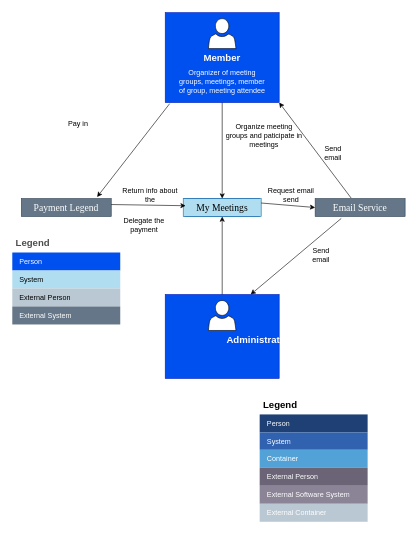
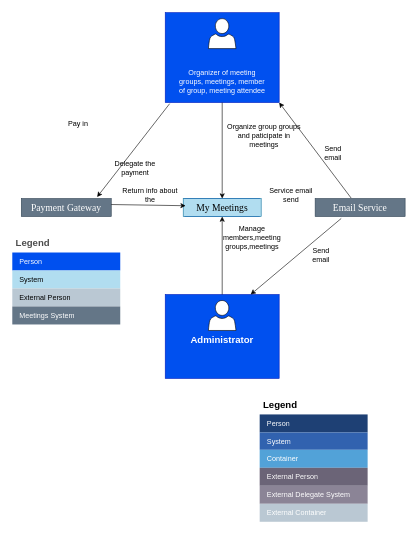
  <mxCell id="0" />
  <mxCell id="1" parent="0" />
  <mxCell id="2" value="" style="rounded=0;whiteSpace=wrap;html=1;fillColor=#0050ef;fontColor=#ffffff;strokeColor=#001DBC;" vertex="1" parent="1"><mxGeometry x="275" y="20" width="190" height="150" as="geometry" /></mxCell>
  <mxCell id="3" value="" style="sketch=0;pointerEvents=1;shadow=0;dashed=0;html=1;labelPosition=center;verticalLabelPosition=bottom;verticalAlign=top;outlineConnect=0;align=center;shape=mxgraph.office.users.user;" vertex="1" parent="1"><mxGeometry x="347" y="30" width="46" height="50" as="geometry" /></mxCell>
- <mxCell id="4" value="Member" style="text;html=1;align=center;verticalAlign=middle;whiteSpace=wrap;rounded=0;fontColor=light-dark(#ffffff, #ededed);fontSize=16;fontFamily=Helvetica;fontStyle=1" vertex="1" parent="1"><mxGeometry x="340" y="80" width="60" height="30" as="geometry" /></mxCell>
  <mxCell id="5" value="Organizer of meeting groups, meetings, member of group, meeting attendee" style="text;html=1;align=center;verticalAlign=middle;whiteSpace=wrap;rounded=0;fontColor=light-dark(#ffffff, #ededed);" vertex="1" parent="1"><mxGeometry x="295" y="120" width="150" height="30" as="geometry" /></mxCell>
  <mxCell id="6" value="" style="rounded=0;whiteSpace=wrap;html=1;fillColor=#0050ef;fontColor=#ffffff;strokeColor=#001DBC;" vertex="1" parent="1"><mxGeometry x="275" y="490" width="190" height="140" as="geometry" /></mxCell>
  <mxCell id="7" value="" style="sketch=0;pointerEvents=1;shadow=0;dashed=0;html=1;labelPosition=center;verticalLabelPosition=bottom;verticalAlign=top;outlineConnect=0;align=center;shape=mxgraph.office.users.user;" vertex="1" parent="1"><mxGeometry x="347" y="500" width="46" height="50" as="geometry" /></mxCell>
- <mxCell id="8" value="Administrator" style="text;html=1;align=center;verticalAlign=middle;whiteSpace=wrap;rounded=0;fontColor=light-dark(#ffffff, #ededed);fontSize=16;fontFamily=Helvetica;fontStyle=1" vertex="1" parent="1"><mxGeometry x="400" y="550" width="60" height="30" as="geometry" /></mxCell>
+ <mxCell id="8" value="Administrator" style="text;html=1;align=center;verticalAlign=middle;whiteSpace=wrap;rounded=0;fontColor=light-dark(#ffffff, #ededed);fontSize=16;fontFamily=Helvetica;fontStyle=1" vertex="1" parent="1"><mxGeometry x="340" y="550" width="60" height="30" as="geometry" /></mxCell>
  <mxCell id="9" value="" style="rounded=0;whiteSpace=wrap;html=1;fillColor=#0050ef;fontColor=#ffffff;strokeColor=#001DBC;" vertex="1" parent="1"><mxGeometry x="307.5" y="330" width="125" height="30" as="geometry" /></mxCell>
  <mxCell id="10" value="My Meetings" style="text;html=1;align=center;verticalAlign=middle;whiteSpace=wrap;rounded=0;fontSize=16;fontFamily=Verdana;fillColor=#b1ddf0;strokeColor=#10739e;" vertex="1" parent="1"><mxGeometry x="305" y="330" width="130" height="30" as="geometry" /></mxCell>
  <mxCell id="11" value="" style="rounded=0;whiteSpace=wrap;html=1;fillColor=#647687;strokeColor=#314354;fontColor=#ffffff;" vertex="1" parent="1"><mxGeometry x="35" y="330" width="150" height="30" as="geometry" /></mxCell>
- <mxCell id="12" value="Payment Legend" style="text;html=1;align=center;verticalAlign=middle;whiteSpace=wrap;rounded=0;fontColor=light-dark(#ffffff, #ededed);fontSize=16;fontFamily=Verdana;" vertex="1" parent="1"><mxGeometry x="35" y="330" width="150" height="30" as="geometry" /></mxCell>
+ <mxCell id="12" value="Payment Gateway" style="text;html=1;align=center;verticalAlign=middle;whiteSpace=wrap;rounded=0;fontColor=light-dark(#ffffff, #ededed);fontSize=16;fontFamily=Verdana;" vertex="1" parent="1"><mxGeometry x="35" y="330" width="150" height="30" as="geometry" /></mxCell>
  <mxCell id="13" value="" style="rounded=0;whiteSpace=wrap;html=1;fillColor=#647687;strokeColor=#314354;fontColor=#ffffff;" vertex="1" parent="1"><mxGeometry x="525" y="330" width="150" height="30" as="geometry" /></mxCell>
  <mxCell id="14" value="Email Service" style="text;html=1;align=center;verticalAlign=middle;whiteSpace=wrap;rounded=0;fontColor=light-dark(#ffffff, #ededed);fontSize=16;fontFamily=Verdana;" vertex="1" parent="1"><mxGeometry x="525" y="330" width="150" height="30" as="geometry" /></mxCell>
  <mxCell id="15" value="" style="endArrow=classic;html=1;rounded=0;entryX=0.843;entryY=-0.088;entryDx=0;entryDy=0;entryPerimeter=0;exitX=0.039;exitY=1.012;exitDx=0;exitDy=0;exitPerimeter=0;" edge="1" parent="1" source="2" target="12"><mxGeometry width="50" height="50" relative="1" as="geometry"><mxPoint x="205" y="240" as="sourcePoint" /><mxPoint x="255" y="190" as="targetPoint" /></mxGeometry></mxCell>
  <mxCell id="16" value="" style="endArrow=classic;html=1;rounded=0;exitX=0.5;exitY=1;exitDx=0;exitDy=0;entryX=0.5;entryY=0;entryDx=0;entryDy=0;" edge="1" parent="1" source="2" target="10"><mxGeometry width="50" height="50" relative="1" as="geometry"><mxPoint x="355" y="250" as="sourcePoint" /><mxPoint x="475" y="250" as="targetPoint" /></mxGeometry></mxCell>
- <mxCell id="17" value="" style="endArrow=classic;html=1;rounded=0;exitX=1;exitY=0.25;exitDx=0;exitDy=0;entryX=0;entryY=0.5;entryDx=0;entryDy=0;" edge="1" parent="1" source="10" target="14"><mxGeometry width="50" height="50" relative="1" as="geometry"><mxPoint x="415" y="300" as="sourcePoint" /><mxPoint x="535" y="300" as="targetPoint" /></mxGeometry></mxCell>
  <mxCell id="18" value="" style="endArrow=classic;html=1;rounded=0;exitX=0.29;exitY=1.107;exitDx=0;exitDy=0;exitPerimeter=0;entryX=0.75;entryY=0;entryDx=0;entryDy=0;" edge="1" parent="1" source="14" target="6"><mxGeometry width="50" height="50" relative="1" as="geometry"><mxPoint x="655" y="340" as="sourcePoint" /><mxPoint x="775" y="340" as="targetPoint" /></mxGeometry></mxCell>
  <mxCell id="19" value="" style="endArrow=classic;html=1;rounded=0;exitX=0.5;exitY=0;exitDx=0;exitDy=0;entryX=0.5;entryY=1;entryDx=0;entryDy=0;" edge="1" parent="1" source="6" target="10"><mxGeometry width="50" height="50" relative="1" as="geometry"><mxPoint x="575" y="240" as="sourcePoint" /><mxPoint x="695" y="240" as="targetPoint" /></mxGeometry></mxCell>
  <mxCell id="20" value="" style="endArrow=classic;html=1;rounded=0;exitX=1;exitY=0.25;exitDx=0;exitDy=0;entryX=1;entryY=1;entryDx=0;entryDy=0;" edge="1" parent="1" target="2"><mxGeometry width="50" height="50" relative="1" as="geometry"><mxPoint x="585" y="329.2" as="sourcePoint" /><mxPoint x="705" y="329.2" as="targetPoint" /></mxGeometry></mxCell>
  <mxCell id="21" value="" style="endArrow=classic;html=1;rounded=0;exitX=1;exitY=0.25;exitDx=0;exitDy=0;entryX=0.031;entryY=0.4;entryDx=0;entryDy=0;entryPerimeter=0;" edge="1" parent="1" target="10"><mxGeometry width="50" height="50" relative="1" as="geometry"><mxPoint x="185" y="340" as="sourcePoint" /><mxPoint x="305" y="340" as="targetPoint" /></mxGeometry></mxCell>
  <mxCell id="22" value="Pay in" style="text;html=1;align=center;verticalAlign=middle;whiteSpace=wrap;rounded=0;" vertex="1" parent="1"><mxGeometry x="100" y="190" width="60" height="30" as="geometry" /></mxCell>
  <mxCell id="23" value="Return info about the" style="text;html=1;align=center;verticalAlign=middle;whiteSpace=wrap;rounded=0;" vertex="1" parent="1"><mxGeometry x="195" y="310" width="110" height="30" as="geometry" /></mxCell>
- <mxCell id="24" value="Delegate the payment" style="text;html=1;align=center;verticalAlign=middle;whiteSpace=wrap;rounded=0;" vertex="1" parent="1"><mxGeometry x="185" y="360" width="110" height="30" as="geometry" /></mxCell>
+ <mxCell id="24" value="Delegate the payment" style="text;html=1;align=center;verticalAlign=middle;whiteSpace=wrap;rounded=0;" vertex="1" parent="1"><mxGeometry x="170" y="265" width="110" height="30" as="geometry" /></mxCell>
  <mxCell id="25" value="Send email" style="text;html=1;align=center;verticalAlign=middle;whiteSpace=wrap;rounded=0;" vertex="1" parent="1"><mxGeometry x="525" y="240" width="60" height="30" as="geometry" /></mxCell>
  <mxCell id="26" value="Send email" style="text;html=1;align=center;verticalAlign=middle;whiteSpace=wrap;rounded=0;" vertex="1" parent="1"><mxGeometry x="505" y="410" width="60" height="30" as="geometry" /></mxCell>
- <mxCell id="27" value="Request email send" style="text;html=1;align=center;verticalAlign=middle;whiteSpace=wrap;rounded=0;" vertex="1" parent="1"><mxGeometry x="445" y="310" width="80" height="30" as="geometry" /></mxCell>
- <mxCell id="28" value="Organize meeting groups and paticipate in meetings" style="text;html=1;align=center;verticalAlign=middle;whiteSpace=wrap;rounded=0;" vertex="1" parent="1"><mxGeometry x="375" y="210" width="130" height="30" as="geometry" /></mxCell>
+ <mxCell id="27" value="Service email send" style="text;html=1;align=center;verticalAlign=middle;whiteSpace=wrap;rounded=0;" vertex="1" parent="1"><mxGeometry x="445" y="310" width="80" height="30" as="geometry" /></mxCell>
+ <mxCell id="28" value="Organize group groups and paticipate in meetings" style="text;html=1;align=center;verticalAlign=middle;whiteSpace=wrap;rounded=0;" vertex="1" parent="1"><mxGeometry x="375" y="210" width="130" height="30" as="geometry" /></mxCell>
+ <mxCell id="29" value="Manage members,meeting groups,meetings" style="text;html=1;align=center;verticalAlign=middle;whiteSpace=wrap;rounded=0;" vertex="1" parent="1"><mxGeometry x="355" y="380" width="130" height="30" as="geometry" /></mxCell>
  <mxCell id="30" value="Legend" style="shape=table;startSize=30;container=1;collapsible=0;childLayout=tableLayout;fontSize=16;align=left;verticalAlign=top;fillColor=none;strokeColor=none;fontColor=#4D4D4D;fontStyle=1;spacingLeft=6;spacing=0;resizable=0;" vertex="1" parent="1"><mxGeometry x="20" y="390" width="180" height="150" as="geometry" /></mxCell>
  <mxCell id="31" value="" style="shape=tableRow;horizontal=0;startSize=0;swimlaneHead=0;swimlaneBody=0;strokeColor=inherit;top=0;left=0;bottom=0;right=0;collapsible=0;dropTarget=0;fillColor=none;points=[[0,0.5],[1,0.5]];portConstraint=eastwest;fontSize=12;" vertex="1" parent="30"><mxGeometry y="30" width="180" height="30" as="geometry" /></mxCell>
  <mxCell id="32" value="Person" style="shape=partialRectangle;html=1;whiteSpace=wrap;connectable=0;strokeColor=#001DBC;overflow=hidden;fillColor=#0050ef;top=0;left=0;bottom=0;right=0;pointerEvents=1;fontSize=12;align=left;fontColor=#ffffff;spacingLeft=10;spacingRight=4;" vertex="1" parent="31"><mxGeometry width="180" height="30" as="geometry"><mxRectangle width="180" height="30" as="alternateBounds" /></mxGeometry></mxCell>
  <mxCell id="33" value="" style="shape=tableRow;horizontal=0;startSize=0;swimlaneHead=0;swimlaneBody=0;strokeColor=inherit;top=0;left=0;bottom=0;right=0;collapsible=0;dropTarget=0;fillColor=none;points=[[0,0.5],[1,0.5]];portConstraint=eastwest;fontSize=12;" vertex="1" parent="30"><mxGeometry y="60" width="180" height="30" as="geometry" /></mxCell>
  <mxCell id="34" value="System" style="shape=partialRectangle;html=1;whiteSpace=wrap;connectable=0;strokeColor=#10739e;overflow=hidden;fillColor=#b1ddf0;top=0;left=0;bottom=0;right=0;pointerEvents=1;fontSize=12;align=left;spacingLeft=10;spacingRight=4;" vertex="1" parent="33"><mxGeometry width="180" height="30" as="geometry"><mxRectangle width="180" height="30" as="alternateBounds" /></mxGeometry></mxCell>
  <mxCell id="35" value="" style="shape=tableRow;horizontal=0;startSize=0;swimlaneHead=0;swimlaneBody=0;strokeColor=inherit;top=0;left=0;bottom=0;right=0;collapsible=0;dropTarget=0;fillColor=none;points=[[0,0.5],[1,0.5]];portConstraint=eastwest;fontSize=12;" vertex="1" parent="30"><mxGeometry y="90" width="180" height="30" as="geometry" /></mxCell>
  <mxCell id="36" value="External Person" style="shape=partialRectangle;html=1;whiteSpace=wrap;connectable=0;strokeColor=#23445d;overflow=hidden;fillColor=#bac8d3;top=0;left=0;bottom=0;right=0;pointerEvents=1;fontSize=12;align=left;spacingLeft=10;spacingRight=4;" vertex="1" parent="35"><mxGeometry width="180" height="30" as="geometry"><mxRectangle width="180" height="30" as="alternateBounds" /></mxGeometry></mxCell>
  <mxCell id="37" value="" style="shape=tableRow;horizontal=0;startSize=0;swimlaneHead=0;swimlaneBody=0;strokeColor=inherit;top=0;left=0;bottom=0;right=0;collapsible=0;dropTarget=0;fillColor=none;points=[[0,0.5],[1,0.5]];portConstraint=eastwest;fontSize=12;" vertex="1" parent="30"><mxGeometry y="120" width="180" height="30" as="geometry" /></mxCell>
- <mxCell id="38" value="External System" style="shape=partialRectangle;html=1;whiteSpace=wrap;connectable=0;strokeColor=#314354;overflow=hidden;fillColor=#647687;top=0;left=0;bottom=0;right=0;pointerEvents=1;fontSize=12;align=left;spacingLeft=10;spacingRight=4;fontColor=#ffffff;" vertex="1" parent="37"><mxGeometry width="180" height="30" as="geometry"><mxRectangle width="180" height="30" as="alternateBounds" /></mxGeometry></mxCell>
+ <mxCell id="38" value="Meetings System" style="shape=partialRectangle;html=1;whiteSpace=wrap;connectable=0;strokeColor=#314354;overflow=hidden;fillColor=#647687;top=0;left=0;bottom=0;right=0;pointerEvents=1;fontSize=12;align=left;spacingLeft=10;spacingRight=4;fontColor=#ffffff;" vertex="1" parent="37"><mxGeometry width="180" height="30" as="geometry"><mxRectangle width="180" height="30" as="alternateBounds" /></mxGeometry></mxCell>
  <mxCell id="39" value="Legend" style="shape=table;startSize=30;container=1;collapsible=0;childLayout=tableLayout;fontSize=16;align=left;verticalAlign=top;fillColor=none;strokeColor=none;fontColor=light-dark(#000000,#ABABAB);fontStyle=1;spacingLeft=6;spacing=0;resizable=0;" vertex="1" parent="1"><mxGeometry x="432.5" y="660" width="180" height="209" as="geometry" /></mxCell>
  <mxCell id="40" value="" style="shape=tableRow;horizontal=0;startSize=0;swimlaneHead=0;swimlaneBody=0;strokeColor=inherit;top=0;left=0;bottom=0;right=0;collapsible=0;dropTarget=0;fillColor=none;points=[[0,0.5],[1,0.5]];portConstraint=eastwest;fontSize=12;" vertex="1" parent="39"><mxGeometry y="30" width="180" height="30" as="geometry" /></mxCell>
  <mxCell id="41" value="Person" style="shape=partialRectangle;html=1;whiteSpace=wrap;connectable=0;strokeColor=inherit;overflow=hidden;fillColor=#1E4074;top=0;left=0;bottom=0;right=0;pointerEvents=1;fontSize=12;align=left;fontColor=#FFFFFF;gradientColor=none;spacingLeft=10;spacingRight=4;" vertex="1" parent="40"><mxGeometry width="180" height="30" as="geometry"><mxRectangle width="180" height="30" as="alternateBounds" /></mxGeometry></mxCell>
  <mxCell id="42" value="" style="shape=tableRow;horizontal=0;startSize=0;swimlaneHead=0;swimlaneBody=0;strokeColor=inherit;top=0;left=0;bottom=0;right=0;collapsible=0;dropTarget=0;fillColor=none;points=[[0,0.5],[1,0.5]];portConstraint=eastwest;fontSize=12;" vertex="1" parent="39"><mxGeometry y="60" width="180" height="29" as="geometry" /></mxCell>
  <mxCell id="43" value="System" style="shape=partialRectangle;html=1;whiteSpace=wrap;connectable=0;strokeColor=inherit;overflow=hidden;fillColor=#3162AF;top=0;left=0;bottom=0;right=0;pointerEvents=1;fontSize=12;align=left;fontColor=#FFFFFF;gradientColor=none;spacingLeft=10;spacingRight=4;" vertex="1" parent="42"><mxGeometry width="180" height="29" as="geometry"><mxRectangle width="180" height="29" as="alternateBounds" /></mxGeometry></mxCell>
  <mxCell id="44" value="" style="shape=tableRow;horizontal=0;startSize=0;swimlaneHead=0;swimlaneBody=0;strokeColor=inherit;top=0;left=0;bottom=0;right=0;collapsible=0;dropTarget=0;fillColor=none;points=[[0,0.5],[1,0.5]];portConstraint=eastwest;fontSize=12;" vertex="1" parent="39"><mxGeometry y="89" width="180" height="30" as="geometry" /></mxCell>
  <mxCell id="45" value="Container" style="shape=partialRectangle;html=1;whiteSpace=wrap;connectable=0;strokeColor=inherit;overflow=hidden;fillColor=#52a2d8;top=0;left=0;bottom=0;right=0;pointerEvents=1;fontSize=12;align=left;fontColor=#FFFFFF;gradientColor=none;spacingLeft=10;spacingRight=4;" vertex="1" parent="44"><mxGeometry width="180" height="30" as="geometry"><mxRectangle width="180" height="30" as="alternateBounds" /></mxGeometry></mxCell>
  <mxCell id="46" value="" style="shape=tableRow;horizontal=0;startSize=0;swimlaneHead=0;swimlaneBody=0;strokeColor=inherit;top=0;left=0;bottom=0;right=0;collapsible=0;dropTarget=0;fillColor=none;points=[[0,0.5],[1,0.5]];portConstraint=eastwest;fontSize=12;" vertex="1" parent="39"><mxGeometry y="119" width="180" height="30" as="geometry" /></mxCell>
  <mxCell id="47" value="External Person" style="shape=partialRectangle;html=1;whiteSpace=wrap;connectable=0;strokeColor=inherit;overflow=hidden;fillColor=#6b6477;top=0;left=0;bottom=0;right=0;pointerEvents=1;fontSize=12;align=left;fontColor=#FFFFFF;gradientColor=none;spacingLeft=10;spacingRight=4;" vertex="1" parent="46"><mxGeometry width="180" height="30" as="geometry"><mxRectangle width="180" height="30" as="alternateBounds" /></mxGeometry></mxCell>
  <mxCell id="48" value="" style="shape=tableRow;horizontal=0;startSize=0;swimlaneHead=0;swimlaneBody=0;strokeColor=inherit;top=0;left=0;bottom=0;right=0;collapsible=0;dropTarget=0;fillColor=none;points=[[0,0.5],[1,0.5]];portConstraint=eastwest;fontSize=12;" vertex="1" parent="39"><mxGeometry y="149" width="180" height="30" as="geometry" /></mxCell>
- <mxCell id="49" value="External Software System" style="shape=partialRectangle;html=1;whiteSpace=wrap;connectable=0;strokeColor=inherit;overflow=hidden;fillColor=#8b8496;top=0;left=0;bottom=0;right=0;pointerEvents=1;fontSize=12;align=left;fontColor=#FFFFFF;gradientColor=none;spacingLeft=10;spacingRight=4;" vertex="1" parent="48"><mxGeometry width="180" height="30" as="geometry"><mxRectangle width="180" height="30" as="alternateBounds" /></mxGeometry></mxCell>
+ <mxCell id="49" value="External Delegate System" style="shape=partialRectangle;html=1;whiteSpace=wrap;connectable=0;strokeColor=inherit;overflow=hidden;fillColor=#8b8496;top=0;left=0;bottom=0;right=0;pointerEvents=1;fontSize=12;align=left;fontColor=#FFFFFF;gradientColor=none;spacingLeft=10;spacingRight=4;" vertex="1" parent="48"><mxGeometry width="180" height="30" as="geometry"><mxRectangle width="180" height="30" as="alternateBounds" /></mxGeometry></mxCell>
  <mxCell id="50" value="" style="shape=tableRow;horizontal=0;startSize=0;swimlaneHead=0;swimlaneBody=0;strokeColor=inherit;top=0;left=0;bottom=0;right=0;collapsible=0;dropTarget=0;fillColor=none;points=[[0,0.5],[1,0.5]];portConstraint=eastwest;fontSize=12;" vertex="1" parent="39"><mxGeometry y="179" width="180" height="30" as="geometry" /></mxCell>
  <mxCell id="51" value="&lt;font style=&quot;color: light-dark(rgb(255, 255, 255), rgb(237, 237, 237));&quot;&gt;External Container&lt;/font&gt;" style="shape=partialRectangle;html=1;whiteSpace=wrap;connectable=0;strokeColor=#23445d;overflow=hidden;fillColor=#bac8d3;top=0;left=0;bottom=0;right=0;pointerEvents=1;fontSize=12;align=left;spacingLeft=10;spacingRight=4;" vertex="1" parent="50"><mxGeometry width="180" height="30" as="geometry"><mxRectangle width="180" height="30" as="alternateBounds" /></mxGeometry></mxCell>
